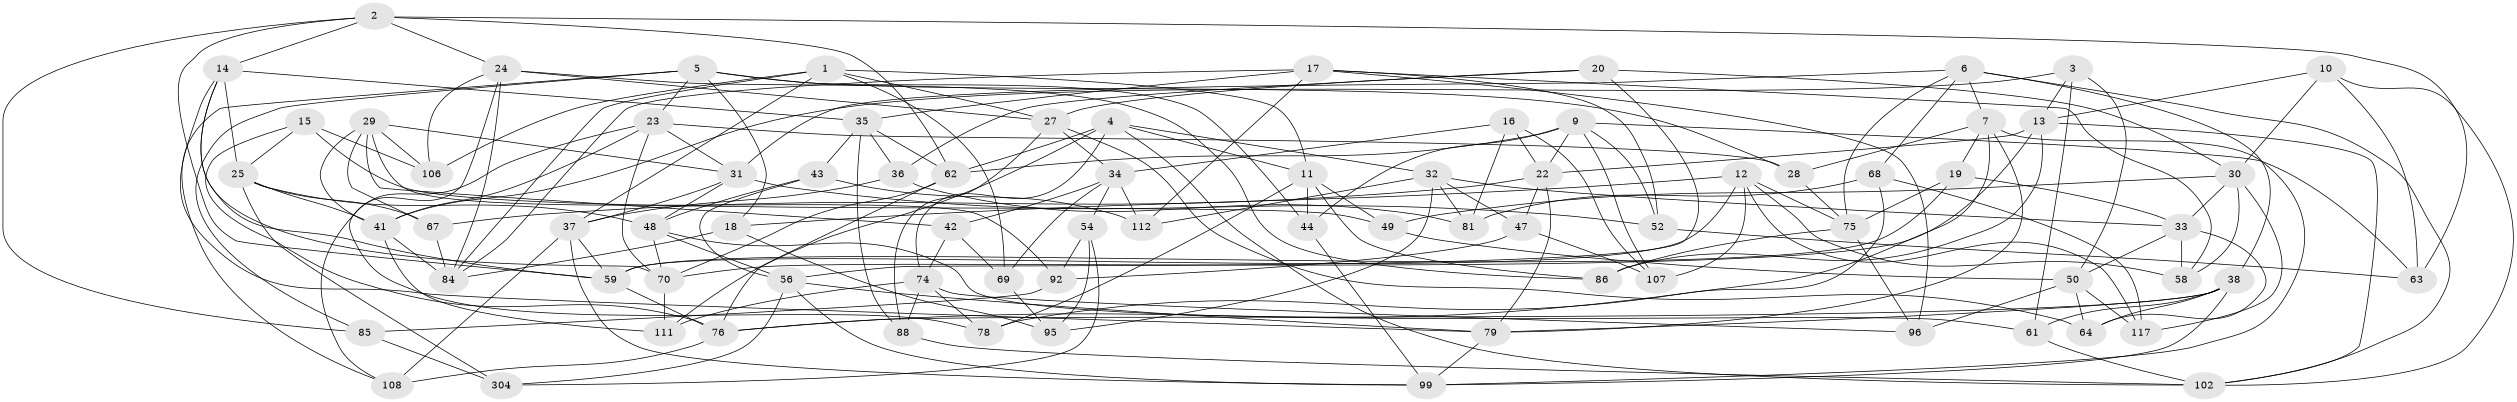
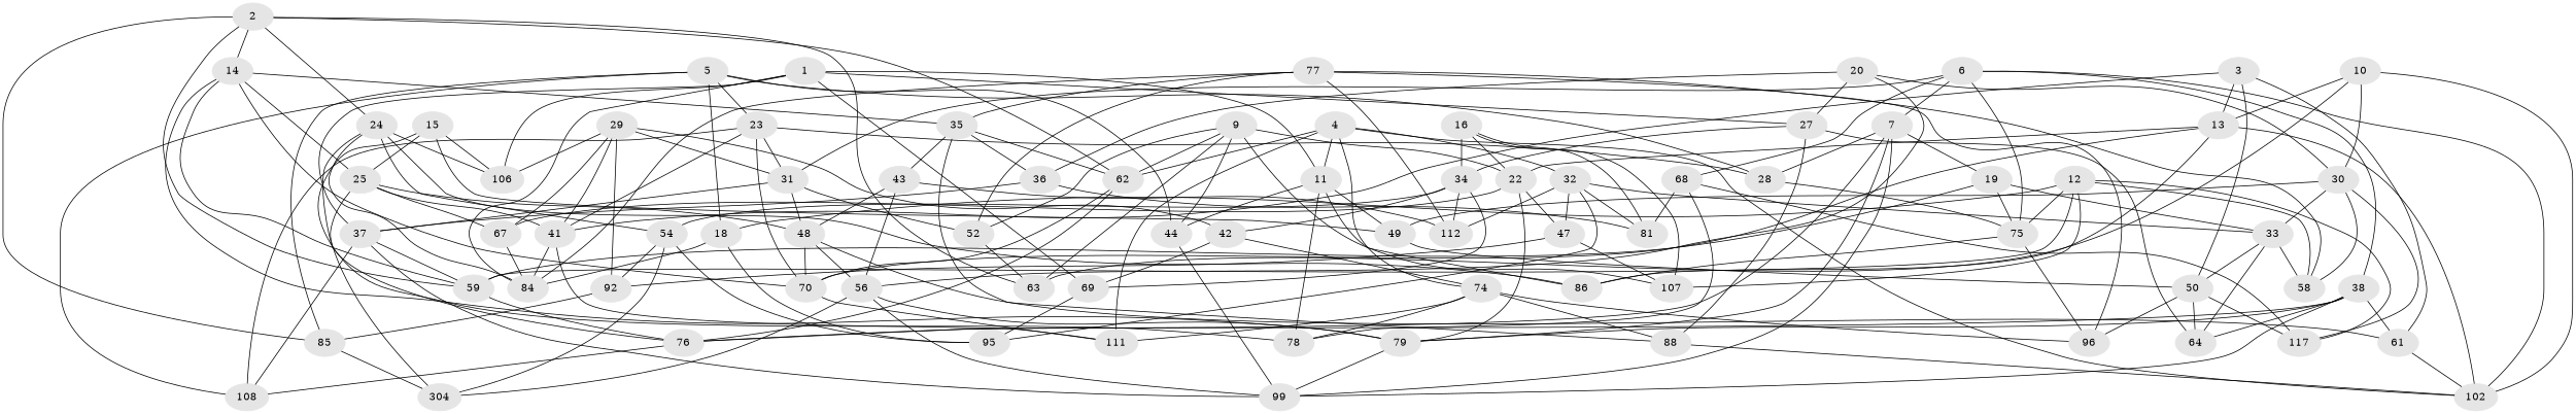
  graph {
    node [color=gray90 style=filled]
    1 [super="+26"]
    11 [super="+93"]
    27 [super="+45"]
    n4 [label=37 super="+110"]
    69
    84 [super="+113"]
    106
    44
    49
    78
    86
    34 [super="+46"]
    64
    88
    59 [super="+65"]
    108
    99 [super="+105"]
    95
    2 [super="+118"]
    14 [super="+60"]
    24 [super="+114"]
    62 [super="+103"]
    63
    85
    79 [super="+92"]
    70 [super="+100"]
    25 [super="+87"]
    35 [super="+80"]
    76 [super="+83"]
    n30 [label=304]
    13 [super="+73"]
    102 [super="+116"]
    22 [super="+51"]
    3
    41 [super="+115"]
    50 [super="+57"]
    61
    111
    117
    96
    4 [super="+66"]
    32 [super="+90"]
    74 [super="+101"]
    81
    112
    33 [super="+72"]
    47
    5 [super="+109"]
    18
    23 [super="+89"]
    28
    31 [super="+98"]
    75 [super="+94"]
    6 [super="+8"]
    7 [super="+40"]
    38 [super="+71"]
    68
    19
    n59 [label=52]
    48 [super="+77"]
    9 [super="+37"]
    107
    67
    10
    30 [super="+52"]
    58
    12 [super="+53"]
    36
    43
    15
    16
    42
    54
-   17 [super="+21"]
+   17 [super="+21" label=77]
    20
    56 [super="+91"]
    n77 [label=92]
    29 [super="+97"]
    1 -- 11
    1 -- 27
    1 -- n4
    1 -- 69
    1 -- 84
    1 -- 106
    11 -- 44
    11 -- 49
    11 -- 78
    11 -- 86
    27 -- 34
    27 -- 64
    27 -- 88
    n4 -- 59
    n4 -- 108
    n4 -- 99
    69 -- 95
    44 -- 99
    49 -- 50
    34 -- 69
    34 -- 112
    34 -- 42
    34 -- 54
    88 -- 102
    59 -- 76
    2 -- 59
    2 -- 14
    2 -- 24
    2 -- 62
    2 -- 63
    2 -- 85
    14 -- 59
    14 -- 79
    14 -- 70
    14 -- 25
    14 -- 35
-   24 -- 27
+   24 -- 54
    24 -- 84
    24 -- 106
    24 -- 78
    24 -- 86
    62 -- 70
    62 -- 76
    85 -- n30
    79 -- 99
    70 -- 111
    25 -- n30
    25 -- 41
    25 -- 48
    25 -- 67
    35 -- 88
    35 -- 62
    35 -- 36
    35 -- 43
    76 -- 108
    13 -- 86
    13 -- 70
    13 -- 102
    13 -- 22
    22 -- 79
    22 -- 47
    22 -- 67
    3 -- 13
    3 -- 41
    3 -- 50
    3 -- 61
    41 -- 84
    41 -- 111
    50 -- 64
    50 -- 117
    50 -- 96
    61 -- 102
    4 -- 11
    4 -- 62
    4 -- 102
    4 -- 111
    4 -- 32
    4 -- 74
    32 -- 95
    32 -- 81
    32 -- 112
    32 -- 33
    32 -- 47
    74 -- 78
    74 -- 88
    74 -- 111
    74 -- 96
    33 -- 64
    33 -- 50
    33 -- 58
    47 -- 107
    47 -- n77
    5 -- 44
    5 -- 108
    5 -- 85
    5 -- 18
    5 -- 23
    5 -- 28
    18 -- 84
    18 -- 95
    23 -- 108
    23 -- 70
    23 -- 41
    23 -- 28
    23 -- 31
    28 -- 75
    31 -- n4
    31 -- n59
    31 -- 48
    75 -- 86
    75 -- 96
    6 -- 102
    6 -- 31
    6 -- 75
    6 -- 7
    6 -- 38
    6 -- 68
    7 -- 99
    7 -- 79
    7 -- 76
    7 -- 28
    7 -- 19
    38 -- 64
    38 -- 99
    38 -- 79
    38 -- 76
    38 -- 61
    68 -- 78
    68 -- 117
    68 -- 81
    19 -- 59
    19 -- 33
    19 -- 75
    n59 -- 63
    48 -- 70
    48 -- 61
    48 -- 56
    9 -- 44
    9 -- 62
    9 -- 63
    9 -- 22
    9 -- n59
    9 -- 107
    67 -- 84
    10 -- 63
    10 -- 13
    10 -- 102
    10 -- 30
    30 -- 49
    30 -- 117
    30 -- 33
    30 -- 58
    12 -- 59
    12 -- 117
    12 -- 18
    12 -- 75
    12 -- 107
    12 -- 58
    36 -- n4
    36 -- 81
    43 -- 112
    43 -- 48
    43 -- 56
    15 -- 106
    15 -- 49
    15 -- 25
    15 -- 76
    16 -- 34
    16 -- 22
    16 -- 81
    16 -- 107
    42 -- 69
    42 -- 74
    54 -- 95
    54 -- n30
    54 -- n77
    17 -- 84
    17 -- 35
    17 -- 96
    17 -- 112
    17 -- n59
    17 -- 58
    20 -- 27
    20 -- 30
    20 -- 36
    20 -- 56
    56 -- 99
    56 -- 79
    56 -- n30
    n77 -- 85
    29 -- 106
    29 -- 41
    29 -- 31
    29 -- 67
    29 -- 42
    29 -- n77
  }
